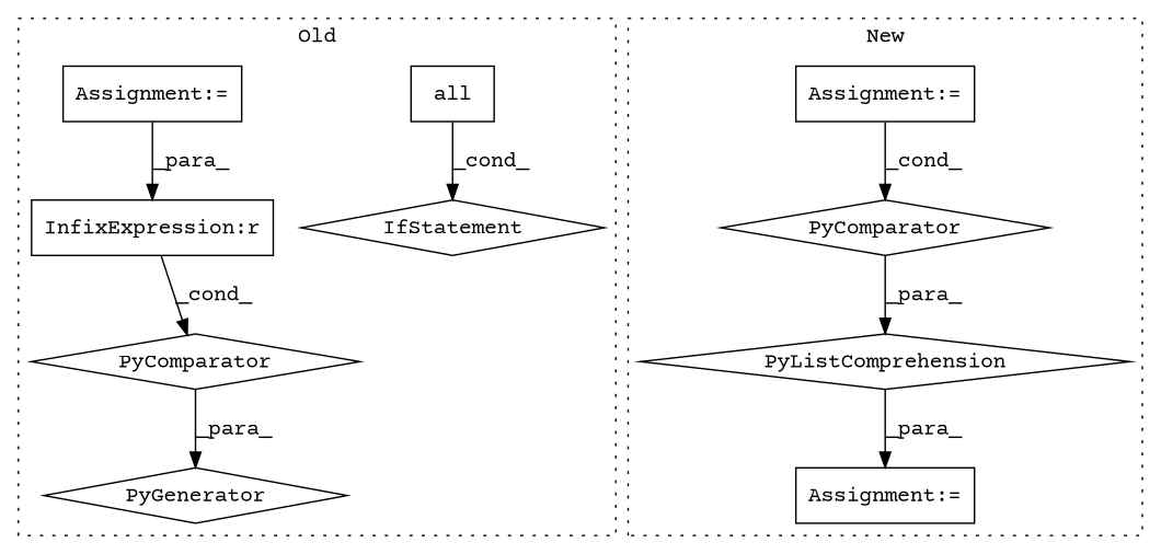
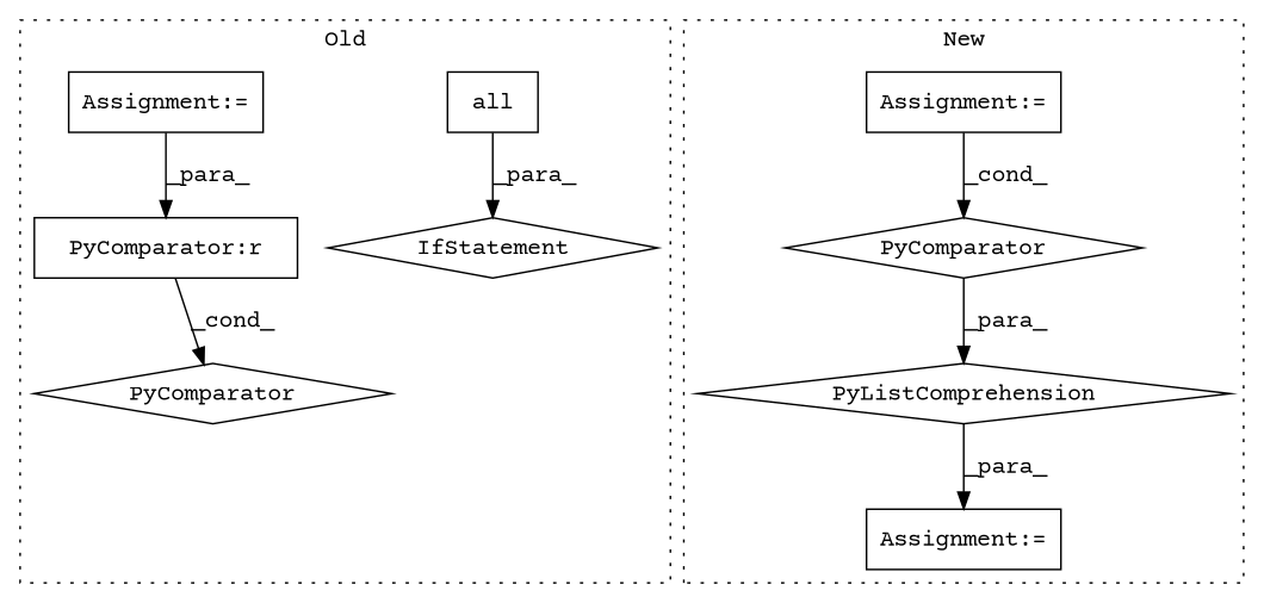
  digraph {
    fontname="Courier Prime"
    node [a=7 fontname="Courier Prime" l=1 s=4392 shape=box]
    edge [fontname="Courier Prime"]
    n1 [a=32 l="15,-3" label=all s="4130,4297"]
    n2 [a=25 l="4,2" label=IfStatement s="4125,4294" shape=diamond]
-   n3 [a=107 l=152 label=PyGenerator s=4145 shape=diamond]
    n4 [label="Assignment:=" s=4098]
    n5 [a=113 l=57 label=PyComparator s=4234 shape=diamond]
-   n6 [a=27 l=4 label="InfixExpression:r" s=4148]
+   n6 [a=27 l=4 label="PyComparator:r" s=4148]
    n7 [a=113 l=42 label=PyComparator shape=diamond]
    n8 [l=42 label="Assignment:="]
    n9 [a=109 l=109 label=PyListComprehension s=4333 shape=diamond]
    n10 [label="Assignment:=" s=4582]
    subgraph cluster_1 {
      label=Old
      style=dotted
      n1
      n2
-     n3
      n4
      n5
      n6
    }
    subgraph cluster_2 {
      label=New
      style=dotted
      n7
      n8
      n9
      n10
    }
-   n1 -> n2 [label=_cond_]
+   n1 -> n2 [label=_para_]
    n4 -> n6 [label=_para_]
-   n5 -> n3 [label=_para_]
    n6 -> n5 [label=_cond_]
    n7 -> n9 [label=_para_]
    n8 -> n7 [label=_cond_]
    n9 -> n10 [label=_para_]
  }
